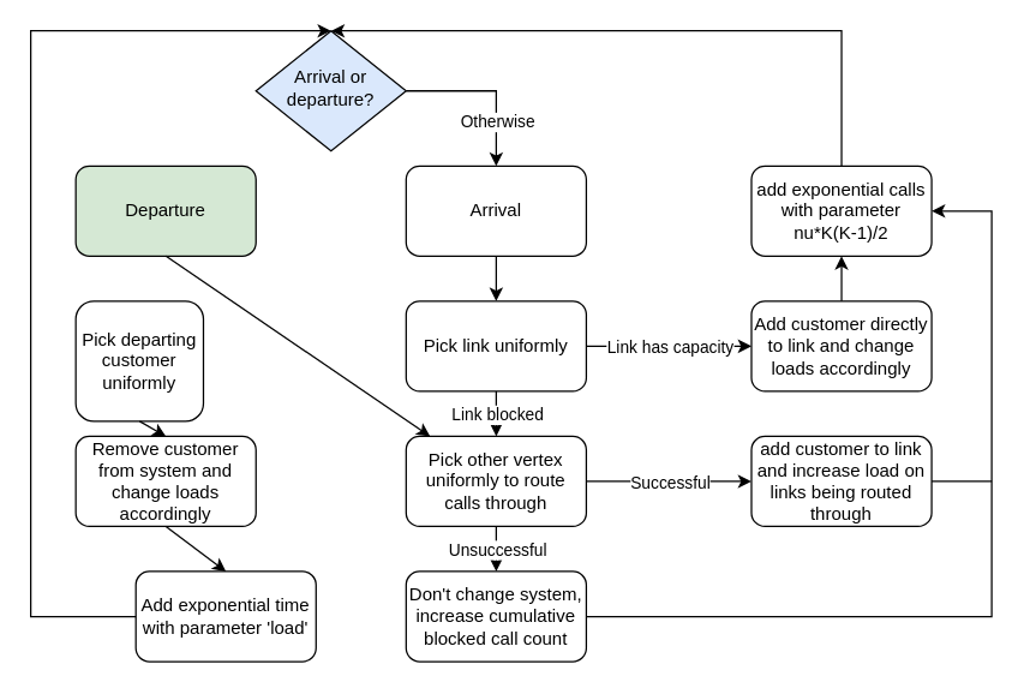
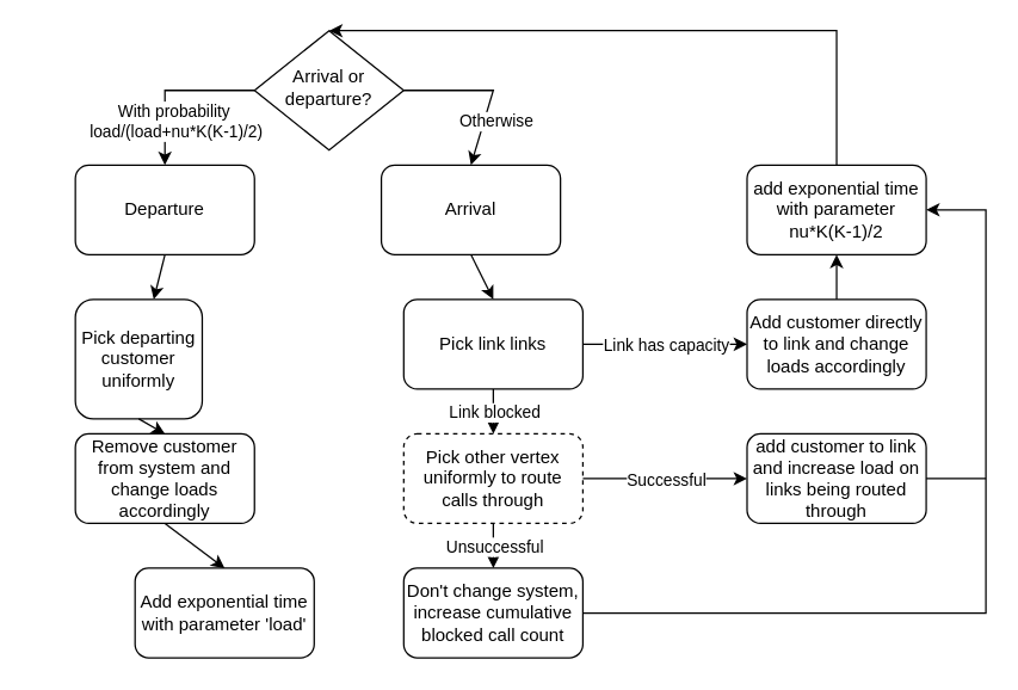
  <mxCell id="0" />
  <mxCell id="1" parent="0" />
- <mxCell id="2" value="Arrival or departure?" style="rhombus;whiteSpace=wrap;html=1;shadow=0;fontFamily=Helvetica;fontSize=12;align=center;strokeWidth=1;spacing=6;spacingTop=-4;fillColor=#dae8fc;" parent="1" vertex="1"><mxGeometry x="170" y="20" width="100" height="80" as="geometry" /></mxCell>
- <mxCell id="3" value="Arrival" style="rounded=1;whiteSpace=wrap;html=1;" vertex="1" parent="1"><mxGeometry x="270" y="110" width="120" height="60" as="geometry" /></mxCell>
- <mxCell id="4" value="Departure" style="rounded=1;whiteSpace=wrap;html=1;fillColor=#d5e8d4;" vertex="1" parent="1"><mxGeometry x="50" y="110" width="120" height="60" as="geometry" /></mxCell>
+ <mxCell id="2" value="Arrival or departure?" style="rhombus;whiteSpace=wrap;html=1;shadow=0;fontFamily=Helvetica;fontSize=12;align=center;strokeWidth=1;spacing=6;spacingTop=-4;" parent="1" vertex="1"><mxGeometry x="170" y="20" width="100" height="80" as="geometry" /></mxCell>
+ <mxCell id="3" value="Arrival" style="rounded=1;whiteSpace=wrap;html=1;" vertex="1" parent="1"><mxGeometry x="255" y="110" width="120" height="60" as="geometry" /></mxCell>
+ <mxCell id="4" value="Departure" style="rounded=1;whiteSpace=wrap;html=1;" vertex="1" parent="1"><mxGeometry x="50" y="110" width="120" height="60" as="geometry" /></mxCell>
+ <mxCell id="5" value="" style="endArrow=classic;html=1;rounded=0;exitX=0;exitY=0.5;exitDx=0;exitDy=0;entryX=0.5;entryY=0;entryDx=0;entryDy=0;" edge="1" parent="1" source="2" target="4"><mxGeometry relative="1" as="geometry"><mxPoint x="310" y="220" as="sourcePoint" /><mxPoint x="410" y="220" as="targetPoint" /><Array as="points"><mxPoint x="140" y="60" /><mxPoint x="110" y="60" /></Array></mxGeometry></mxCell>
+ <mxCell id="6" value="With probability&lt;br&gt;&amp;nbsp;load/(load+nu*K(K-1)/2)" style="edgeLabel;resizable=0;html=1;align=center;verticalAlign=middle;" connectable="0" vertex="1" parent="5"><mxGeometry relative="1" as="geometry"><mxPoint y="20" as="offset" /></mxGeometry></mxCell>
  <mxCell id="7" value="" style="endArrow=classic;html=1;rounded=0;exitX=1;exitY=0.5;exitDx=0;exitDy=0;entryX=0.5;entryY=0;entryDx=0;entryDy=0;" edge="1" parent="1" source="2" target="3"><mxGeometry relative="1" as="geometry"><mxPoint x="310" y="210" as="sourcePoint" /><mxPoint x="410" y="210" as="targetPoint" /><Array as="points"><mxPoint x="330" y="60" /></Array></mxGeometry></mxCell>
  <mxCell id="8" value="Otherwise" style="edgeLabel;resizable=0;html=1;align=center;verticalAlign=middle;" connectable="0" vertex="1" parent="7"><mxGeometry relative="1" as="geometry"><mxPoint x="5" y="20" as="offset" /></mxGeometry></mxCell>
- <mxCell id="9" value="" style="endArrow=classic;html=1;rounded=0;exitX=0.5;exitY=1;exitDx=0;exitDy=0;" edge="1" parent="1" source="4" target="19"><mxGeometry width="50" height="50" relative="1" as="geometry"><mxPoint x="340" y="240" as="sourcePoint" /><mxPoint x="110" y="230" as="targetPoint" /></mxGeometry></mxCell>
+ <mxCell id="9" value="" style="endArrow=classic;html=1;rounded=0;exitX=0.5;exitY=1;exitDx=0;exitDy=0;" edge="1" parent="1" source="4" target="10"><mxGeometry width="50" height="50" relative="1" as="geometry"><mxPoint x="340" y="240" as="sourcePoint" /><mxPoint x="110" y="230" as="targetPoint" /></mxGeometry></mxCell>
  <mxCell id="10" value="Pick departing customer uniformly" style="rounded=1;whiteSpace=wrap;html=1;" vertex="1" parent="1"><mxGeometry x="50" y="200" width="85" height="80" as="geometry" /></mxCell>
  <mxCell id="11" value="Remove customer from system and change loads accordingly" style="rounded=1;whiteSpace=wrap;html=1;" vertex="1" parent="1"><mxGeometry x="50" y="290" width="120" height="60" as="geometry" /></mxCell>
  <mxCell id="12" value="" style="endArrow=classic;html=1;rounded=0;exitX=0.5;exitY=1;exitDx=0;exitDy=0;entryX=0.5;entryY=0;entryDx=0;entryDy=0;" edge="1" parent="1" source="10" target="11"><mxGeometry width="50" height="50" relative="1" as="geometry"><mxPoint x="340" y="210" as="sourcePoint" /><mxPoint x="360" y="260" as="targetPoint" /></mxGeometry></mxCell>
  <mxCell id="13" value="Add exponential time with parameter 'load'" style="rounded=1;whiteSpace=wrap;html=1;" vertex="1" parent="1"><mxGeometry x="90" y="380" width="120" height="60" as="geometry" /></mxCell>
  <mxCell id="14" value="" style="endArrow=classic;html=1;rounded=0;exitX=0.5;exitY=1;exitDx=0;exitDy=0;entryX=0.5;entryY=0;entryDx=0;entryDy=0;" edge="1" parent="1" source="11" target="13"><mxGeometry width="50" height="50" relative="1" as="geometry"><mxPoint x="220" y="340" as="sourcePoint" /><mxPoint x="270" y="290" as="targetPoint" /></mxGeometry></mxCell>
- <mxCell id="15" value="" style="endArrow=classic;html=1;rounded=0;exitX=0;exitY=0.5;exitDx=0;exitDy=0;entryX=0.5;entryY=0;entryDx=0;entryDy=0;" edge="1" parent="1" source="13" target="2"><mxGeometry width="50" height="50" relative="1" as="geometry"><mxPoint x="340" y="300" as="sourcePoint" /><mxPoint x="200" y="10" as="targetPoint" /><Array as="points"><mxPoint x="20" y="410" /><mxPoint x="20" y="20" /></Array></mxGeometry></mxCell>
- <mxCell id="16" value="Pick link uniformly" style="rounded=1;whiteSpace=wrap;html=1;" vertex="1" parent="1"><mxGeometry x="270" y="200" width="120" height="60" as="geometry" /></mxCell>
+ <mxCell id="16" value="Pick link links" style="rounded=1;whiteSpace=wrap;html=1;" vertex="1" parent="1"><mxGeometry x="270" y="200" width="120" height="60" as="geometry" /></mxCell>
  <mxCell id="17" value="Add customer directly to link and change loads accordingly" style="rounded=1;whiteSpace=wrap;html=1;" vertex="1" parent="1"><mxGeometry x="500" y="200" width="120" height="60" as="geometry" /></mxCell>
  <mxCell id="18" value="" style="endArrow=classic;html=1;rounded=0;exitX=0.5;exitY=1;exitDx=0;exitDy=0;entryX=0.5;entryY=0;entryDx=0;entryDy=0;" edge="1" parent="1" source="3" target="16"><mxGeometry width="50" height="50" relative="1" as="geometry"><mxPoint x="340" y="290" as="sourcePoint" /><mxPoint x="390" y="240" as="targetPoint" /></mxGeometry></mxCell>
- <mxCell id="19" value="Pick other vertex uniformly to route calls through" style="rounded=1;whiteSpace=wrap;html=1;" vertex="1" parent="1"><mxGeometry x="270" y="290" width="120" height="60" as="geometry" /></mxCell>
+ <mxCell id="19" value="Pick other vertex uniformly to route calls through" style="rounded=1;whiteSpace=wrap;html=1;dashed=1;" vertex="1" parent="1"><mxGeometry x="270" y="290" width="120" height="60" as="geometry" /></mxCell>
  <mxCell id="20" value="" style="endArrow=classic;html=1;rounded=0;exitX=1;exitY=0.5;exitDx=0;exitDy=0;entryX=0;entryY=0.5;entryDx=0;entryDy=0;" edge="1" parent="1" source="16" target="17"><mxGeometry relative="1" as="geometry"><mxPoint x="310" y="260" as="sourcePoint" /><mxPoint x="430" y="230" as="targetPoint" /><Array as="points"><mxPoint x="420" y="230" /></Array></mxGeometry></mxCell>
  <mxCell id="21" value="Link has capacity" style="edgeLabel;resizable=0;html=1;align=center;verticalAlign=middle;" connectable="0" vertex="1" parent="20"><mxGeometry relative="1" as="geometry" /></mxCell>
  <mxCell id="22" value="" style="endArrow=classic;html=1;rounded=0;entryX=0.5;entryY=0;entryDx=0;entryDy=0;exitX=0.5;exitY=1;exitDx=0;exitDy=0;" edge="1" parent="1" source="16" target="19"><mxGeometry relative="1" as="geometry"><mxPoint x="310" y="260" as="sourcePoint" /><mxPoint x="410" y="260" as="targetPoint" /></mxGeometry></mxCell>
  <mxCell id="23" value="Link blocked" style="edgeLabel;resizable=0;html=1;align=center;verticalAlign=middle;" connectable="0" vertex="1" parent="22"><mxGeometry relative="1" as="geometry" /></mxCell>
  <mxCell id="24" value="add customer to link and increase load on links being routed through" style="rounded=1;whiteSpace=wrap;html=1;" vertex="1" parent="1"><mxGeometry x="500" y="290" width="120" height="60" as="geometry" /></mxCell>
  <mxCell id="25" value="" style="endArrow=classic;html=1;rounded=0;entryX=0;entryY=0.5;entryDx=0;entryDy=0;exitX=1;exitY=0.5;exitDx=0;exitDy=0;" edge="1" parent="1" source="19" target="24"><mxGeometry relative="1" as="geometry"><mxPoint x="330" y="350" as="sourcePoint" /><mxPoint x="410" y="230" as="targetPoint" /></mxGeometry></mxCell>
  <mxCell id="26" value="Successful" style="edgeLabel;resizable=0;html=1;align=center;verticalAlign=middle;" connectable="0" vertex="1" parent="25"><mxGeometry relative="1" as="geometry" /></mxCell>
  <mxCell id="27" value="Don't change system, increase cumulative blocked call count" style="rounded=1;whiteSpace=wrap;html=1;" vertex="1" parent="1"><mxGeometry x="270" y="380" width="120" height="60" as="geometry" /></mxCell>
  <mxCell id="28" value="" style="endArrow=classic;html=1;rounded=0;exitX=0.5;exitY=1;exitDx=0;exitDy=0;entryX=0.5;entryY=0;entryDx=0;entryDy=0;" edge="1" parent="1" source="19" target="27"><mxGeometry relative="1" as="geometry"><mxPoint x="310" y="210" as="sourcePoint" /><mxPoint x="410" y="210" as="targetPoint" /></mxGeometry></mxCell>
  <mxCell id="29" value="Unsuccessful" style="edgeLabel;resizable=0;html=1;align=center;verticalAlign=middle;" connectable="0" vertex="1" parent="28"><mxGeometry relative="1" as="geometry" /></mxCell>
- <mxCell id="30" value="add exponential calls with parameter nu*K(K-1)/2" style="rounded=1;whiteSpace=wrap;html=1;" vertex="1" parent="1"><mxGeometry x="500" y="110" width="120" height="60" as="geometry" /></mxCell>
+ <mxCell id="30" value="add exponential time with parameter nu*K(K-1)/2" style="rounded=1;whiteSpace=wrap;html=1;" vertex="1" parent="1"><mxGeometry x="500" y="110" width="120" height="60" as="geometry" /></mxCell>
  <mxCell id="31" value="" style="endArrow=classic;html=1;rounded=0;exitX=1;exitY=0.5;exitDx=0;exitDy=0;entryX=1;entryY=0.5;entryDx=0;entryDy=0;" edge="1" parent="1" source="27" target="30"><mxGeometry width="50" height="50" relative="1" as="geometry"><mxPoint x="480" y="435" as="sourcePoint" /><mxPoint x="530" y="385" as="targetPoint" /><Array as="points"><mxPoint x="660" y="410" /><mxPoint x="660" y="140" /></Array></mxGeometry></mxCell>
  <mxCell id="32" value="" style="endArrow=classic;html=1;rounded=0;entryX=0.5;entryY=1;entryDx=0;entryDy=0;exitX=0.5;exitY=0;exitDx=0;exitDy=0;" edge="1" parent="1" source="17" target="30"><mxGeometry width="50" height="50" relative="1" as="geometry"><mxPoint x="340" y="220" as="sourcePoint" /><mxPoint x="390" y="170" as="targetPoint" /></mxGeometry></mxCell>
  <mxCell id="33" value="" style="endArrow=none;html=1;rounded=0;exitX=1;exitY=0.5;exitDx=0;exitDy=0;" edge="1" parent="1" source="24"><mxGeometry width="50" height="50" relative="1" as="geometry"><mxPoint x="340" y="220" as="sourcePoint" /><mxPoint x="660" y="320" as="targetPoint" /></mxGeometry></mxCell>
  <mxCell id="34" value="" style="endArrow=classic;html=1;rounded=0;exitX=0.5;exitY=0;exitDx=0;exitDy=0;entryX=0.5;entryY=0;entryDx=0;entryDy=0;" edge="1" parent="1" source="30" target="2"><mxGeometry width="50" height="50" relative="1" as="geometry"><mxPoint x="340" y="220" as="sourcePoint" /><mxPoint x="390" y="170" as="targetPoint" /><Array as="points"><mxPoint x="560" y="20" /></Array></mxGeometry></mxCell>
